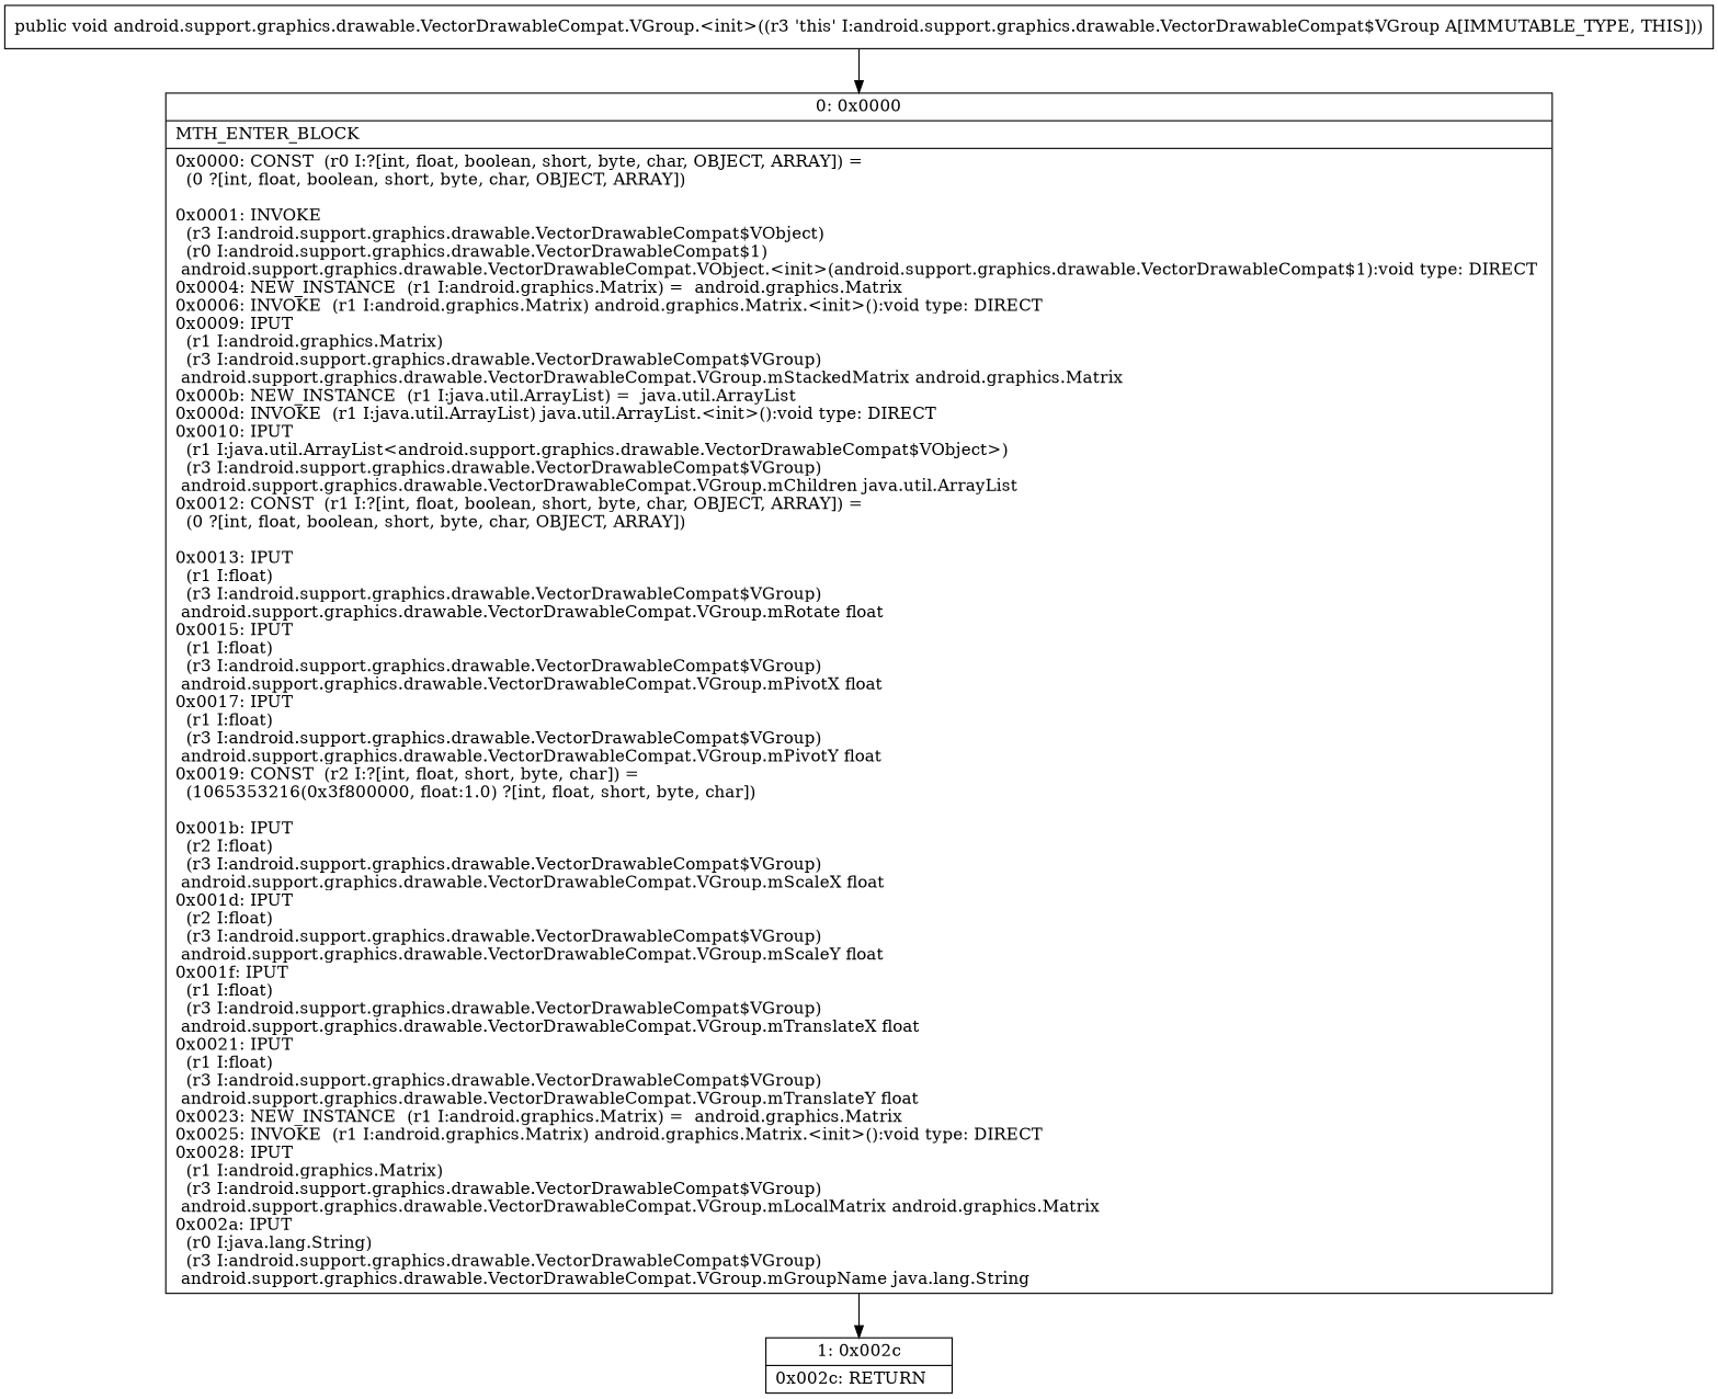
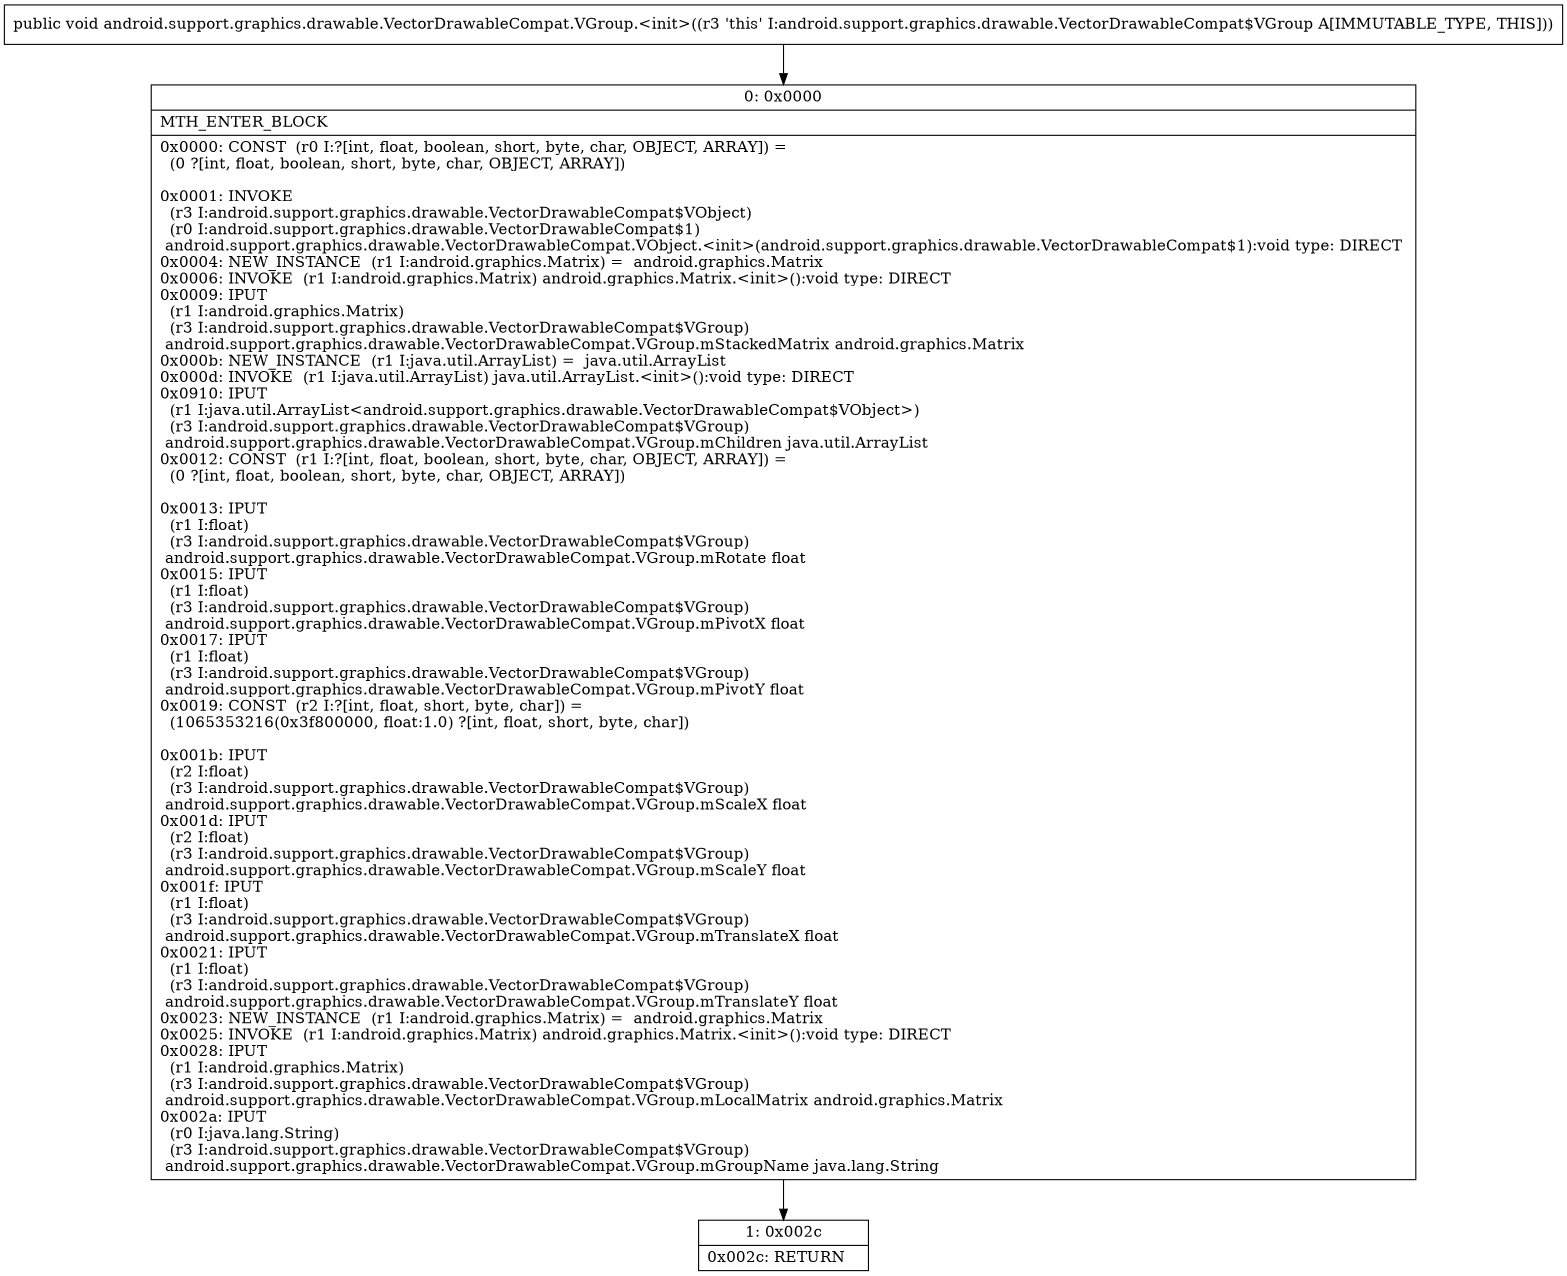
  digraph {
    node [shape=record]
-   n1 [label="{0\:\ 0x0000|MTH_ENTER_BLOCK\l|0x0000: CONST  (r0 I:?[int, float, boolean, short, byte, char, OBJECT, ARRAY]) = \l  (0 ?[int, float, boolean, short, byte, char, OBJECT, ARRAY])\l \l0x0001: INVOKE  \l  (r3 I:android.support.graphics.drawable.VectorDrawableCompat$VObject)\l  (r0 I:android.support.graphics.drawable.VectorDrawableCompat$1)\l android.support.graphics.drawable.VectorDrawableCompat.VObject.\<init\>(android.support.graphics.drawable.VectorDrawableCompat$1):void type: DIRECT \l0x0004: NEW_INSTANCE  (r1 I:android.graphics.Matrix) =  android.graphics.Matrix \l0x0006: INVOKE  (r1 I:android.graphics.Matrix) android.graphics.Matrix.\<init\>():void type: DIRECT \l0x0009: IPUT  \l  (r1 I:android.graphics.Matrix)\l  (r3 I:android.support.graphics.drawable.VectorDrawableCompat$VGroup)\l android.support.graphics.drawable.VectorDrawableCompat.VGroup.mStackedMatrix android.graphics.Matrix \l0x000b: NEW_INSTANCE  (r1 I:java.util.ArrayList) =  java.util.ArrayList \l0x000d: INVOKE  (r1 I:java.util.ArrayList) java.util.ArrayList.\<init\>():void type: DIRECT \l0x0010: IPUT  \l  (r1 I:java.util.ArrayList\<android.support.graphics.drawable.VectorDrawableCompat$VObject\>)\l  (r3 I:android.support.graphics.drawable.VectorDrawableCompat$VGroup)\l android.support.graphics.drawable.VectorDrawableCompat.VGroup.mChildren java.util.ArrayList \l0x0012: CONST  (r1 I:?[int, float, boolean, short, byte, char, OBJECT, ARRAY]) = \l  (0 ?[int, float, boolean, short, byte, char, OBJECT, ARRAY])\l \l0x0013: IPUT  \l  (r1 I:float)\l  (r3 I:android.support.graphics.drawable.VectorDrawableCompat$VGroup)\l android.support.graphics.drawable.VectorDrawableCompat.VGroup.mRotate float \l0x0015: IPUT  \l  (r1 I:float)\l  (r3 I:android.support.graphics.drawable.VectorDrawableCompat$VGroup)\l android.support.graphics.drawable.VectorDrawableCompat.VGroup.mPivotX float \l0x0017: IPUT  \l  (r1 I:float)\l  (r3 I:android.support.graphics.drawable.VectorDrawableCompat$VGroup)\l android.support.graphics.drawable.VectorDrawableCompat.VGroup.mPivotY float \l0x0019: CONST  (r2 I:?[int, float, short, byte, char]) = \l  (1065353216(0x3f800000, float:1.0) ?[int, float, short, byte, char])\l \l0x001b: IPUT  \l  (r2 I:float)\l  (r3 I:android.support.graphics.drawable.VectorDrawableCompat$VGroup)\l android.support.graphics.drawable.VectorDrawableCompat.VGroup.mScaleX float \l0x001d: IPUT  \l  (r2 I:float)\l  (r3 I:android.support.graphics.drawable.VectorDrawableCompat$VGroup)\l android.support.graphics.drawable.VectorDrawableCompat.VGroup.mScaleY float \l0x001f: IPUT  \l  (r1 I:float)\l  (r3 I:android.support.graphics.drawable.VectorDrawableCompat$VGroup)\l android.support.graphics.drawable.VectorDrawableCompat.VGroup.mTranslateX float \l0x0021: IPUT  \l  (r1 I:float)\l  (r3 I:android.support.graphics.drawable.VectorDrawableCompat$VGroup)\l android.support.graphics.drawable.VectorDrawableCompat.VGroup.mTranslateY float \l0x0023: NEW_INSTANCE  (r1 I:android.graphics.Matrix) =  android.graphics.Matrix \l0x0025: INVOKE  (r1 I:android.graphics.Matrix) android.graphics.Matrix.\<init\>():void type: DIRECT \l0x0028: IPUT  \l  (r1 I:android.graphics.Matrix)\l  (r3 I:android.support.graphics.drawable.VectorDrawableCompat$VGroup)\l android.support.graphics.drawable.VectorDrawableCompat.VGroup.mLocalMatrix android.graphics.Matrix \l0x002a: IPUT  \l  (r0 I:java.lang.String)\l  (r3 I:android.support.graphics.drawable.VectorDrawableCompat$VGroup)\l android.support.graphics.drawable.VectorDrawableCompat.VGroup.mGroupName java.lang.String \l}"]
+   n1 [label="{0\:\ 0x0000|MTH_ENTER_BLOCK\l|0x0000: CONST  (r0 I:?[int, float, boolean, short, byte, char, OBJECT, ARRAY]) = \l  (0 ?[int, float, boolean, short, byte, char, OBJECT, ARRAY])\l \l0x0001: INVOKE  \l  (r3 I:android.support.graphics.drawable.VectorDrawableCompat$VObject)\l  (r0 I:android.support.graphics.drawable.VectorDrawableCompat$1)\l android.support.graphics.drawable.VectorDrawableCompat.VObject.\<init\>(android.support.graphics.drawable.VectorDrawableCompat$1):void type: DIRECT \l0x0004: NEW_INSTANCE  (r1 I:android.graphics.Matrix) =  android.graphics.Matrix \l0x0006: INVOKE  (r1 I:android.graphics.Matrix) android.graphics.Matrix.\<init\>():void type: DIRECT \l0x0009: IPUT  \l  (r1 I:android.graphics.Matrix)\l  (r3 I:android.support.graphics.drawable.VectorDrawableCompat$VGroup)\l android.support.graphics.drawable.VectorDrawableCompat.VGroup.mStackedMatrix android.graphics.Matrix \l0x000b: NEW_INSTANCE  (r1 I:java.util.ArrayList) =  java.util.ArrayList \l0x000d: INVOKE  (r1 I:java.util.ArrayList) java.util.ArrayList.\<init\>():void type: DIRECT \l0x0910: IPUT  \l  (r1 I:java.util.ArrayList\<android.support.graphics.drawable.VectorDrawableCompat$VObject\>)\l  (r3 I:android.support.graphics.drawable.VectorDrawableCompat$VGroup)\l android.support.graphics.drawable.VectorDrawableCompat.VGroup.mChildren java.util.ArrayList \l0x0012: CONST  (r1 I:?[int, float, boolean, short, byte, char, OBJECT, ARRAY]) = \l  (0 ?[int, float, boolean, short, byte, char, OBJECT, ARRAY])\l \l0x0013: IPUT  \l  (r1 I:float)\l  (r3 I:android.support.graphics.drawable.VectorDrawableCompat$VGroup)\l android.support.graphics.drawable.VectorDrawableCompat.VGroup.mRotate float \l0x0015: IPUT  \l  (r1 I:float)\l  (r3 I:android.support.graphics.drawable.VectorDrawableCompat$VGroup)\l android.support.graphics.drawable.VectorDrawableCompat.VGroup.mPivotX float \l0x0017: IPUT  \l  (r1 I:float)\l  (r3 I:android.support.graphics.drawable.VectorDrawableCompat$VGroup)\l android.support.graphics.drawable.VectorDrawableCompat.VGroup.mPivotY float \l0x0019: CONST  (r2 I:?[int, float, short, byte, char]) = \l  (1065353216(0x3f800000, float:1.0) ?[int, float, short, byte, char])\l \l0x001b: IPUT  \l  (r2 I:float)\l  (r3 I:android.support.graphics.drawable.VectorDrawableCompat$VGroup)\l android.support.graphics.drawable.VectorDrawableCompat.VGroup.mScaleX float \l0x001d: IPUT  \l  (r2 I:float)\l  (r3 I:android.support.graphics.drawable.VectorDrawableCompat$VGroup)\l android.support.graphics.drawable.VectorDrawableCompat.VGroup.mScaleY float \l0x001f: IPUT  \l  (r1 I:float)\l  (r3 I:android.support.graphics.drawable.VectorDrawableCompat$VGroup)\l android.support.graphics.drawable.VectorDrawableCompat.VGroup.mTranslateX float \l0x0021: IPUT  \l  (r1 I:float)\l  (r3 I:android.support.graphics.drawable.VectorDrawableCompat$VGroup)\l android.support.graphics.drawable.VectorDrawableCompat.VGroup.mTranslateY float \l0x0023: NEW_INSTANCE  (r1 I:android.graphics.Matrix) =  android.graphics.Matrix \l0x0025: INVOKE  (r1 I:android.graphics.Matrix) android.graphics.Matrix.\<init\>():void type: DIRECT \l0x0028: IPUT  \l  (r1 I:android.graphics.Matrix)\l  (r3 I:android.support.graphics.drawable.VectorDrawableCompat$VGroup)\l android.support.graphics.drawable.VectorDrawableCompat.VGroup.mLocalMatrix android.graphics.Matrix \l0x002a: IPUT  \l  (r0 I:java.lang.String)\l  (r3 I:android.support.graphics.drawable.VectorDrawableCompat$VGroup)\l android.support.graphics.drawable.VectorDrawableCompat.VGroup.mGroupName java.lang.String \l}"]
    n2 [label="{1\:\ 0x002c|0x002c: RETURN   \l}"]
    n3 [label="{public void android.support.graphics.drawable.VectorDrawableCompat.VGroup.\<init\>((r3 'this' I:android.support.graphics.drawable.VectorDrawableCompat$VGroup A[IMMUTABLE_TYPE, THIS])) }"]
    n1 -> n2
    n3 -> n1
  }
